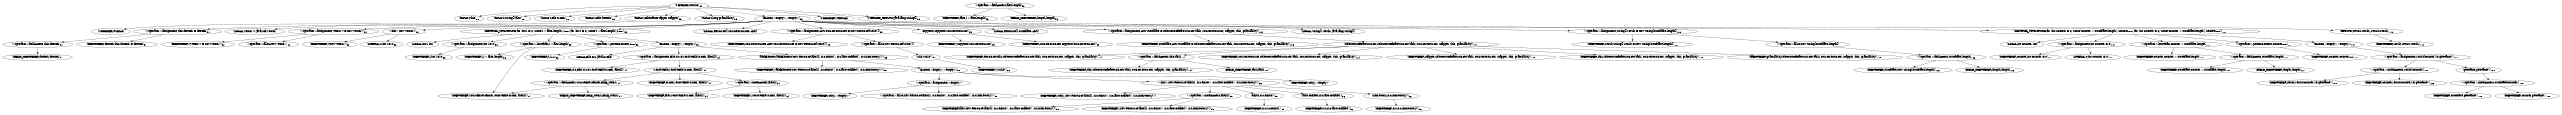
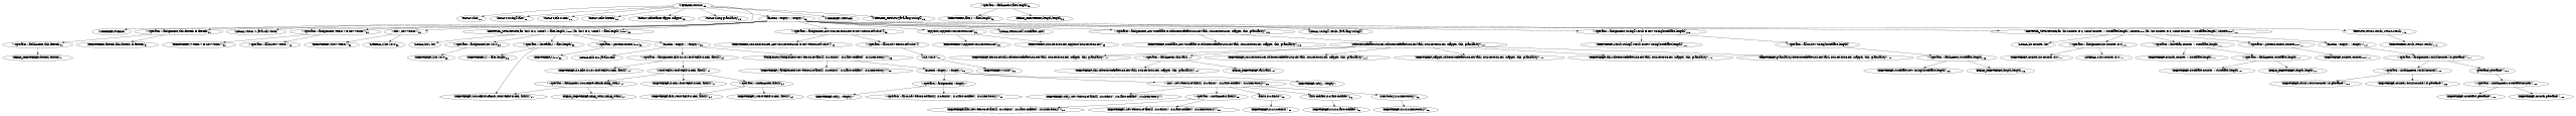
  digraph {
    n1 [label=<(METHOD,restrict)<SUB>88</SUB>>]
    n2 [label=<(PARAM,this)<SUB>88</SUB>>]
    n3 [label=<(PARAM,String[] files)<SUB>88</SUB>>]
    n4 [label=<(PARAM,File srcDir)<SUB>88</SUB>>]
    n5 [label=<(PARAM,File destDir)<SUB>88</SUB>>]
    n6 [label=<(PARAM,FileNameMapper mapper)<SUB>89</SUB>>]
    n7 [label=<(PARAM,long granularity)<SUB>89</SUB>>]
    n8 [label=<(BLOCK,&lt;empty&gt;,&lt;empty&gt;)<SUB>89</SUB>>]
    n9 [label=<(MODIFIER,PUBLIC)>]
    n10 [label=<(MODIFIER,VIRTUAL)>]
    n11 [label=<(METHOD_RETURN,java.lang.String[])<SUB>88</SUB>>]
    n12 [label=<(&lt;operator&gt;.assignment,this.destDir = destDir)<SUB>91</SUB>>]
    n13 [label=<(LOCAL,Vector v: java.util.Vector)>]
    n14 [label=<(&lt;operator&gt;.assignment,Vector v = new Vector())<SUB>92</SUB>>]
    n15 [label=<(&lt;init&gt;,new Vector())<SUB>92</SUB>>]
    n16 [label=<(CONTROL_STRUCTURE,for (int i = 0; Some(i &lt; files.length); i++),for (int i = 0; Some(i &lt; files.length); i++))<SUB>93</SUB>>]
-   n17 [label=<(LOCAL,Resource[] sourceresources: ANY)>]
    n18 [label=<(&lt;operator&gt;.assignment,ANY sourceresources = new Resource[v.size()])<SUB>98</SUB>>]
    n19 [label=<(copyInto,copyInto(sourceresources))<SUB>99</SUB>>]
    n20 [label=<(LOCAL,Resource[] outofdate: ANY)>]
    n21 [label=<(&lt;operator&gt;.assignment,ANY outofdate = selectOutOfDateSources(task, sourceresources, mapper, this, granularity))<SUB>103</SUB>>]
    n22 [label=<(LOCAL,String[] result: java.lang.String[])>]
    n23 [label=<(&lt;operator&gt;.assignment,String[] result = new String[outofdate.length])<SUB>106</SUB>>]
    n24 [label=<(CONTROL_STRUCTURE,for (int counter = 0; Some(counter &lt; outofdate.length); counter++),for (int counter = 0; Some(counter &lt; outofdate.length); counter++))<SUB>107</SUB>>]
    n25 [label=<(RETURN,return result;,return result;)<SUB>110</SUB>>]
    n26 [label=<(&lt;operator&gt;.fieldAccess,this.destDir)<SUB>91</SUB>>]
    n27 [label=<(IDENTIFIER,destDir,this.destDir = destDir)<SUB>91</SUB>>]
    n28 [label=<(IDENTIFIER,v,Vector v = new Vector())<SUB>92</SUB>>]
    n29 [label=<(&lt;operator&gt;.alloc,new Vector())<SUB>92</SUB>>]
    n30 [label=<(IDENTIFIER,v,new Vector())<SUB>92</SUB>>]
    n31 [label=<(LITERAL,0,int i = 0)<SUB>93</SUB>>]
    n32 [label=<(LOCAL,int i: int)>]
    n33 [label=<(&lt;operator&gt;.assignment,int i = 0)<SUB>93</SUB>>]
    n34 [label=<(&lt;operator&gt;.lessThan,i &lt; files.length)<SUB>93</SUB>>]
    n35 [label=<(&lt;operator&gt;.postIncrement,i++)<SUB>93</SUB>>]
    n36 [label=<(BLOCK,&lt;empty&gt;,&lt;empty&gt;)<SUB>93</SUB>>]
    n37 [label=<(IDENTIFIER,sourceresources,ANY sourceresources = new Resource[v.size()])<SUB>98</SUB>>]
    n38 [label=<(&lt;operator&gt;.alloc,new Resource[v.size()])>]
    n39 [label=<(IDENTIFIER,v,copyInto(sourceresources))<SUB>99</SUB>>]
    n40 [label=<(IDENTIFIER,sourceresources,copyInto(sourceresources))<SUB>59</SUB>>]
    n41 [label=<(IDENTIFIER,outofdate,ANY outofdate = selectOutOfDateSources(task, sourceresources, mapper, this, granularity))<SUB>103</SUB>>]
    n42 [label=<(selectOutOfDateSources,selectOutOfDateSources(task, sourceresources, mapper, this, granularity))<SUB>104</SUB>>]
    n43 [label=<(IDENTIFIER,result,String[] result = new String[outofdate.length])<SUB>106</SUB>>]
    n44 [label=<(&lt;operator&gt;.alloc,new String[outofdate.length])>]
    n45 [label=<(LOCAL,int counter: int)>]
    n46 [label=<(&lt;operator&gt;.assignment,int counter = 0)<SUB>107</SUB>>]
    n47 [label=<(&lt;operator&gt;.lessThan,counter &lt; outofdate.length)<SUB>107</SUB>>]
    n48 [label=<(&lt;operator&gt;.postIncrement,counter++)<SUB>107</SUB>>]
    n49 [label=<(BLOCK,&lt;empty&gt;,&lt;empty&gt;)<SUB>107</SUB>>]
    n50 [label=<(IDENTIFIER,result,return result;)<SUB>110</SUB>>]
    n51 [label=<(FIELD_IDENTIFIER,destDir,destDir)<SUB>91</SUB>>]
    n52 [label=<(IDENTIFIER,i,int i = 0)<SUB>93</SUB>>]
    n53 [label=<(IDENTIFIER,i,i &lt; files.length)<SUB>93</SUB>>]
    n54 [label=<(IDENTIFIER,SourceFileScanner,resolveFile(srcDir, files[i]))<SUB>84</SUB>>]
    n55 [label=<(IDENTIFIER,i,i++)<SUB>93</SUB>>]
    n56 [label=<(LOCAL,File src: java.io.File)>]
    n57 [label=<(&lt;operator&gt;.assignment,File src = resolveFile(srcDir, files[i]))<SUB>94</SUB>>]
    n58 [label=<(addElement,addElement(new Resource(files[i], src.exists(), src.lastModified(), src.isDirectory())))<SUB>95</SUB>>]
    n59 [label=<(&lt;operator&gt;.fieldAccess,files.length)<SUB>93</SUB>>]
    n60 [label=<(IDENTIFIER,files,i &lt; files.length)<SUB>93</SUB>>]
    n61 [label=<(FIELD_IDENTIFIER,length,length)<SUB>93</SUB>>]
    n62 [label=<(IDENTIFIER,src,File src = resolveFile(srcDir, files[i]))<SUB>94</SUB>>]
    n63 [label=<(resolveFile,resolveFile(srcDir, files[i]))<SUB>94</SUB>>]
    n64 [label=<(IDENTIFIER,v,addElement(new Resource(files[i], src.exists(), src.lastModified(), src.isDirectory())))<SUB>95</SUB>>]
    n65 [label=<(BLOCK,&lt;empty&gt;,&lt;empty&gt;)<SUB>95</SUB>>]
    n66 [label=<(&lt;operator&gt;.fieldAccess,SourceFileScanner.FILE_UTILS)<SUB>94</SUB>>]
    n67 [label=<(IDENTIFIER,srcDir,resolveFile(srcDir, files[i]))<SUB>94</SUB>>]
    n68 [label=<(&lt;operator&gt;.indexAccess,files[i])<SUB>94</SUB>>]
    n69 [label=<(FIELD_IDENTIFIER,FILE_UTILS,FILE_UTILS)<SUB>94</SUB>>]
    n70 [label=<(IDENTIFIER,files,resolveFile(srcDir, files[i]))<SUB>94</SUB>>]
    n71 [label=<(IDENTIFIER,i,resolveFile(srcDir, files[i]))<SUB>94</SUB>>]
    n72 [label=<(&lt;operator&gt;.assignment,&lt;empty&gt;)>]
    n73 [label=<(&lt;init&gt;,new Resource(files[i], src.exists(), src.lastModified(), src.isDirectory()))<SUB>95</SUB>>]
    n74 [label=<(IDENTIFIER,$obj1,&lt;empty&gt;)>]
    n75 [label=<(IDENTIFIER,$obj1,&lt;empty&gt;)>]
    n76 [label=<(&lt;operator&gt;.alloc,new Resource(files[i], src.exists(), src.lastModified(), src.isDirectory()))<SUB>95</SUB>>]
    n77 [label=<(IDENTIFIER,$obj1,new Resource(files[i], src.exists(), src.lastModified(), src.isDirectory()))>]
    n78 [label=<(&lt;operator&gt;.indexAccess,files[i])<SUB>95</SUB>>]
    n79 [label=<(exists,src.exists())<SUB>95</SUB>>]
    n80 [label=<(lastModified,src.lastModified())<SUB>96</SUB>>]
    n81 [label=<(isDirectory,src.isDirectory())<SUB>96</SUB>>]
    n82 [label=<(IDENTIFIER,files,new Resource(files[i], src.exists(), src.lastModified(), src.isDirectory()))<SUB>95</SUB>>]
    n83 [label=<(IDENTIFIER,i,new Resource(files[i], src.exists(), src.lastModified(), src.isDirectory()))<SUB>95</SUB>>]
    n84 [label=<(IDENTIFIER,src,src.exists())<SUB>95</SUB>>]
    n85 [label=<(IDENTIFIER,src,src.lastModified())<SUB>96</SUB>>]
    n86 [label=<(IDENTIFIER,src,src.isDirectory())<SUB>96</SUB>>]
    n87 [label=<(size,v.size())<SUB>98</SUB>>]
    n88 [label=<(IDENTIFIER,v,v.size())<SUB>98</SUB>>]
    n89 [label=<(IDENTIFIER,ResourceUtils,selectOutOfDateSources(task, sourceresources, mapper, this, granularity))<SUB>104</SUB>>]
    n90 [label=<(&lt;operator&gt;.fieldAccess,this.task)<SUB>104</SUB>>]
    n91 [label=<(IDENTIFIER,sourceresources,selectOutOfDateSources(task, sourceresources, mapper, this, granularity))<SUB>104</SUB>>]
    n92 [label=<(IDENTIFIER,mapper,selectOutOfDateSources(task, sourceresources, mapper, this, granularity))<SUB>105</SUB>>]
    n93 [label=<(IDENTIFIER,this,selectOutOfDateSources(task, sourceresources, mapper, this, granularity))<SUB>105</SUB>>]
    n94 [label=<(IDENTIFIER,granularity,selectOutOfDateSources(task, sourceresources, mapper, this, granularity))<SUB>105</SUB>>]
    n95 [label=<(IDENTIFIER,this,selectOutOfDateSources(task, sourceresources, mapper, this, granularity))<SUB>104</SUB>>]
    n96 [label=<(FIELD_IDENTIFIER,task,task)<SUB>104</SUB>>]
    n97 [label=<(&lt;operator&gt;.fieldAccess,outofdate.length)<SUB>106</SUB>>]
    n98 [label=<(IDENTIFIER,outofdate,new String[outofdate.length])<SUB>106</SUB>>]
    n99 [label=<(FIELD_IDENTIFIER,length,length)<SUB>106</SUB>>]
    n100 [label=<(IDENTIFIER,counter,int counter = 0)<SUB>107</SUB>>]
    n101 [label=<(LITERAL,0,int counter = 0)<SUB>107</SUB>>]
    n102 [label=<(IDENTIFIER,counter,counter &lt; outofdate.length)<SUB>107</SUB>>]
    n103 [label=<(&lt;operator&gt;.fieldAccess,outofdate.length)<SUB>107</SUB>>]
    n104 [label=<(IDENTIFIER,counter,counter++)<SUB>107</SUB>>]
    n105 [label=<(&lt;operator&gt;.assignment,result[counter] = getName())<SUB>108</SUB>>]
    n106 [label=<(IDENTIFIER,outofdate,counter &lt; outofdate.length)<SUB>107</SUB>>]
    n107 [label=<(FIELD_IDENTIFIER,length,length)<SUB>107</SUB>>]
    n108 [label=<(&lt;operator&gt;.indexAccess,result[counter])<SUB>108</SUB>>]
    n109 [label=<(getName,getName())<SUB>108</SUB>>]
    n110 [label=<(IDENTIFIER,result,result[counter] = getName())<SUB>108</SUB>>]
    n111 [label=<(IDENTIFIER,counter,result[counter] = getName())<SUB>138</SUB>>]
    n112 [label=<(&lt;operator&gt;.indexAccess,outofdate[counter])<SUB>108</SUB>>]
    n113 [label=<(IDENTIFIER,outofdate,getName())<SUB>108</SUB>>]
    n114 [label=<(IDENTIFIER,counter,getName())<SUB>108</SUB>>]
    n1 -> n2
    n1 -> n3
    n1 -> n4
    n1 -> n5
    n1 -> n6
    n1 -> n7
    n1 -> n8
-   n6 -> n9
+   n1 -> n9
    n1 -> n10
    n1 -> n11
    n8 -> n12
    n8 -> n13
    n8 -> n14
    n8 -> n15
    n8 -> n16
-   n8 -> n17
    n8 -> n18
    n8 -> n19
    n8 -> n20
    n8 -> n21
    n8 -> n22
    n8 -> n23
    n8 -> n24
    n8 -> n25
    n12 -> n26
    n12 -> n27
    n14 -> n28
    n14 -> n29
    n15 -> n30
    n15 -> n31
    n16 -> n32
    n16 -> n33
    n16 -> n34
    n16 -> n35
    n16 -> n36
    n18 -> n37
    n18 -> n38
    n19 -> n39
    n19 -> n40
    n21 -> n41
    n21 -> n42
    n23 -> n43
    n23 -> n44
    n24 -> n45
    n24 -> n46
    n24 -> n47
    n24 -> n48
    n24 -> n49
    n25 -> n50
    n26 -> n51
    n33 -> n52
    n34 -> n53
    n34 -> n54
    n35 -> n55
    n36 -> n56
    n36 -> n57
    n36 -> n58
    n38 -> n87
    n42 -> n89
    n42 -> n90
    n42 -> n91
    n42 -> n92
    n42 -> n93
    n42 -> n94
    n44 -> n97
    n46 -> n100
    n46 -> n101
    n47 -> n102
    n47 -> n103
    n48 -> n104
    n49 -> n105
    n57 -> n62
    n57 -> n63
    n58 -> n64
    n58 -> n65
    n59 -> n60
    n59 -> n61
    n63 -> n66
    n63 -> n67
    n63 -> n68
    n65 -> n72
    n65 -> n73
    n65 -> n74
    n66 -> n54
    n66 -> n69
    n68 -> n70
    n68 -> n71
    n72 -> n75
    n72 -> n76
    n73 -> n77
    n73 -> n78
    n73 -> n79
    n73 -> n80
    n73 -> n81
    n78 -> n82
    n78 -> n83
    n79 -> n84
    n80 -> n85
    n81 -> n86
    n87 -> n88
    n90 -> n95
    n90 -> n96
    n97 -> n98
    n97 -> n99
    n103 -> n106
    n103 -> n107
    n105 -> n108
    n105 -> n109
    n108 -> n110
    n108 -> n111
    n109 -> n112
    n112 -> n113
    n112 -> n114
  }
